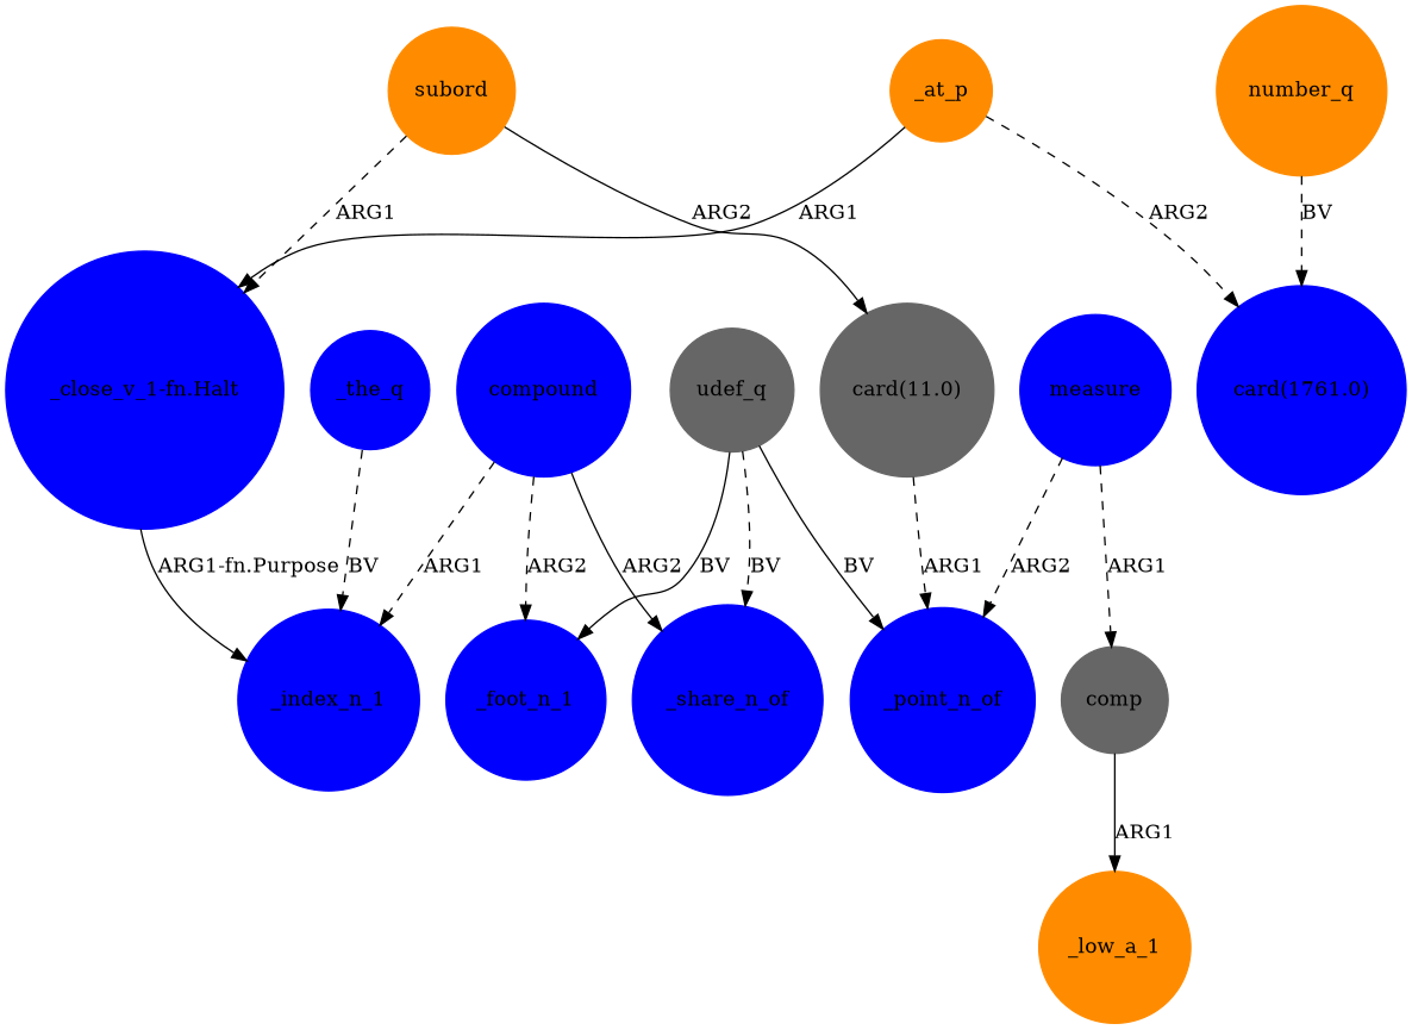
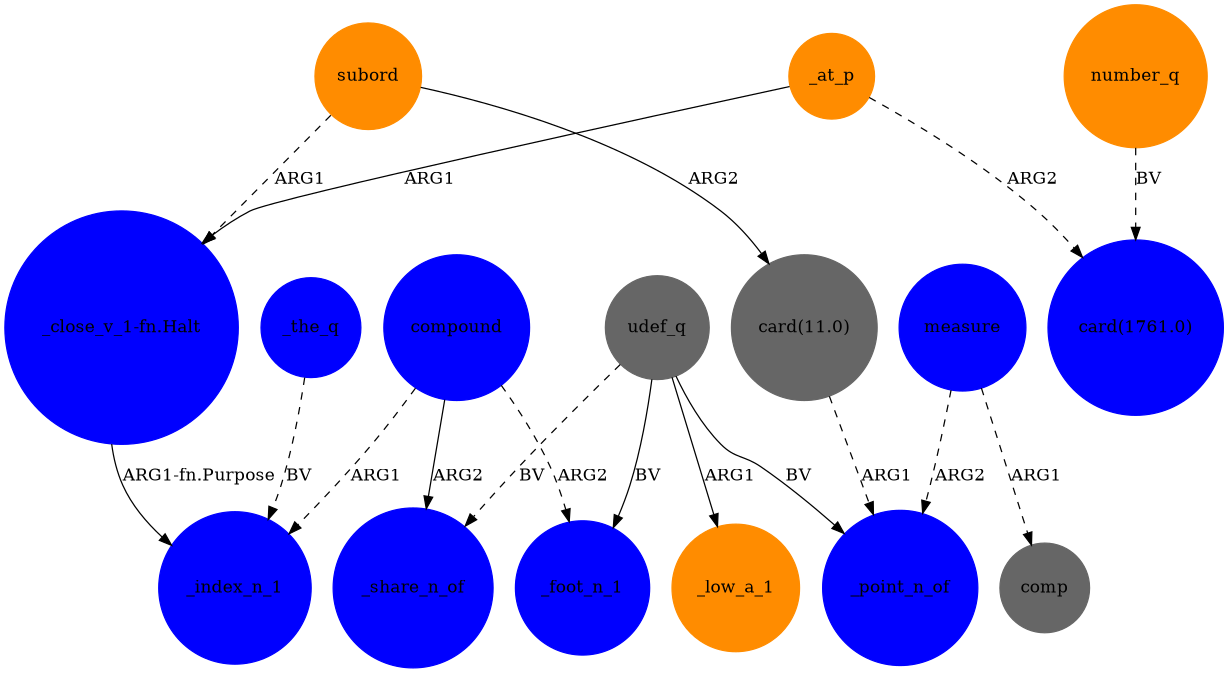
  digraph {
    node [color=blue shape=circle style=filled]
    edge [style=dashed]
    subord [color=darkorange]
    "_close_v_1-fn.Halt"
    "card(11.0)" [color=gray40]
    _low_a_1 [color=darkorange]
    _index_n_1
    udef_q [color=gray40]
    _foot_n_1
    _point_n_of
    _share_n_of
    _the_q
    _at_p [color=darkorange]
    "card(1761.0)"
    comp [color=gray40]
    measure
    number_q [color=darkorange]
    compound
    subord -> "_close_v_1-fn.Halt" [label=ARG1]
    subord -> "card(11.0)" [label=ARG2 style=solid]
    "_close_v_1-fn.Halt" -> _index_n_1 [label="ARG1-fn.Purpose" style=solid]
    "card(11.0)" -> _point_n_of [label=ARG1]
    udef_q -> _foot_n_1 [label=BV style=solid]
    udef_q -> _point_n_of [label=BV style=solid]
    udef_q -> _share_n_of [label=BV]
    _the_q -> _index_n_1 [label=BV]
    _at_p -> "_close_v_1-fn.Halt" [label=ARG1 style=solid]
    _at_p -> "card(1761.0)" [label=ARG2]
-   comp -> _low_a_1 [label=ARG1 style=solid]
+   udef_q -> _low_a_1 [label=ARG1 style=solid]
    measure -> _point_n_of [label=ARG2]
    measure -> comp [label=ARG1]
    number_q -> "card(1761.0)" [label=BV]
    compound -> _index_n_1 [label=ARG1]
    compound -> _foot_n_1 [label=ARG2]
    compound -> _share_n_of [label=ARG2 style=solid]
  }
